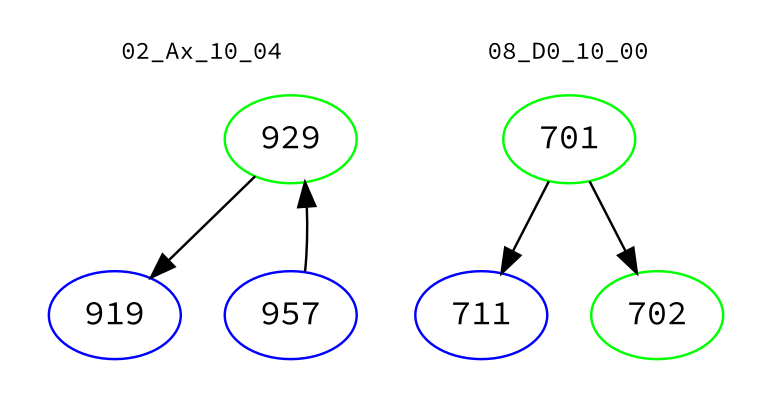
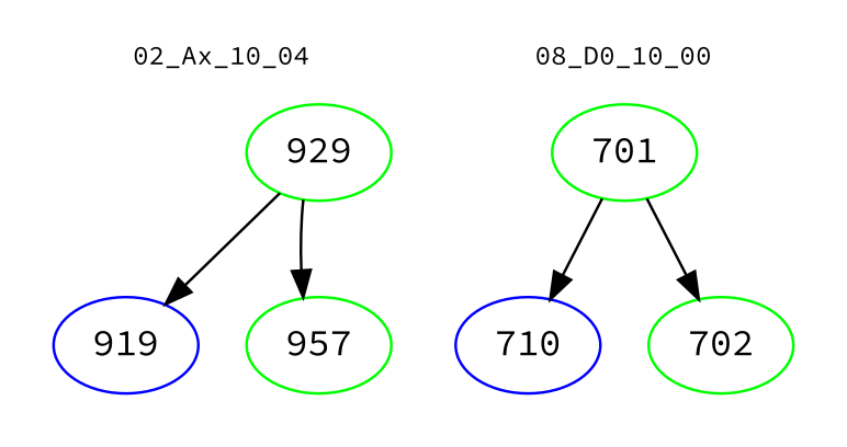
  digraph {
    fontname="Source Code Pro"
    node [color=green fontname="Source Code Pro"]
    edge [color=black fontname="Source Code Pro"]
    n1 [label=929]
    n2 [color=blue label=919]
-   n3 [color=blue label=957]
+   n3 [label=957]
    n4 [label=701]
-   n5 [color=blue label=711]
+   n5 [color=blue label=710]
    n6 [label=702]
    subgraph cluster_1 {
      color=white
      fontsize=10
      label="02_Ax_10_04"
      n1
      n2
      n3
    }
    subgraph cluster_2 {
      color=white
      fontsize=10
      label="08_D0_10_00"
      n4
      n5
      n6
    }
    n1 -> n2
-   n3 -> n1
+   n1 -> n3
    n4 -> n5
    n4 -> n6
  }
